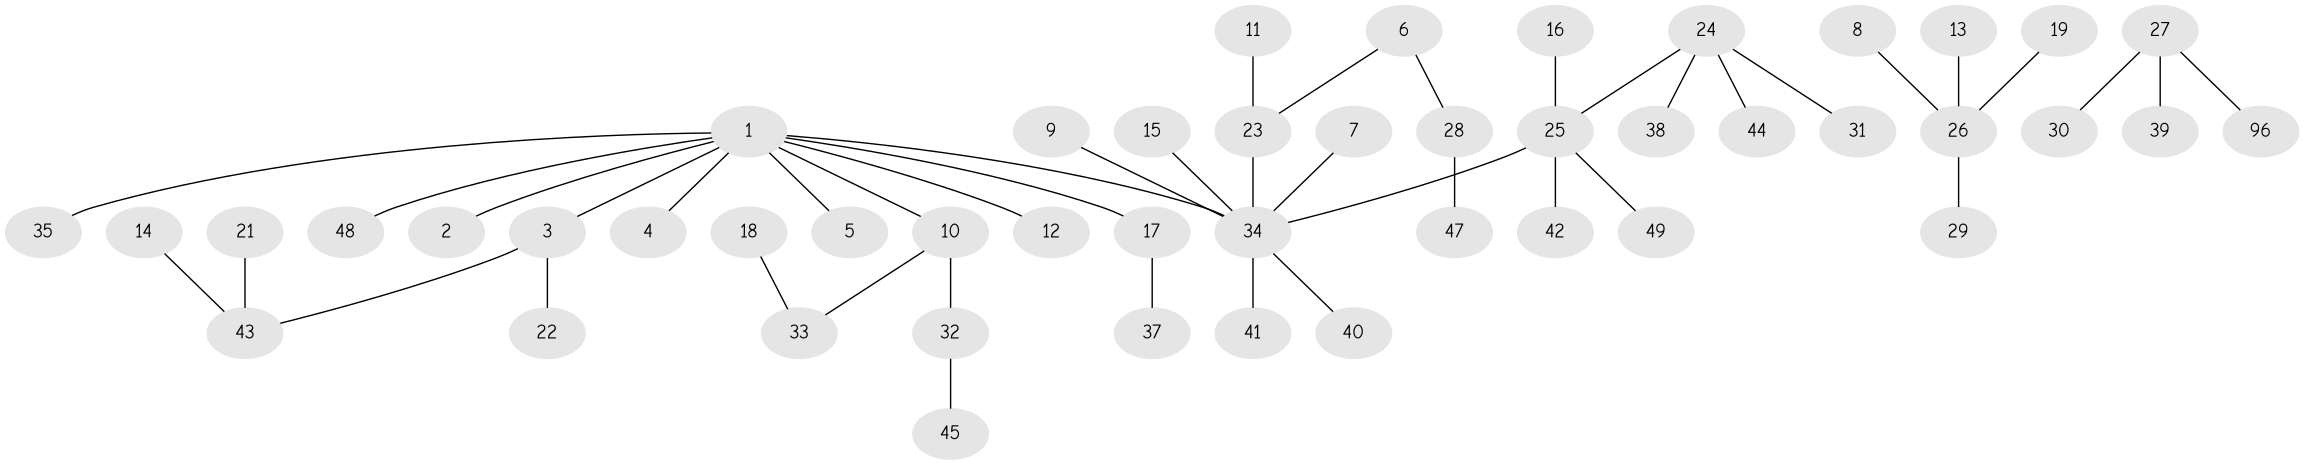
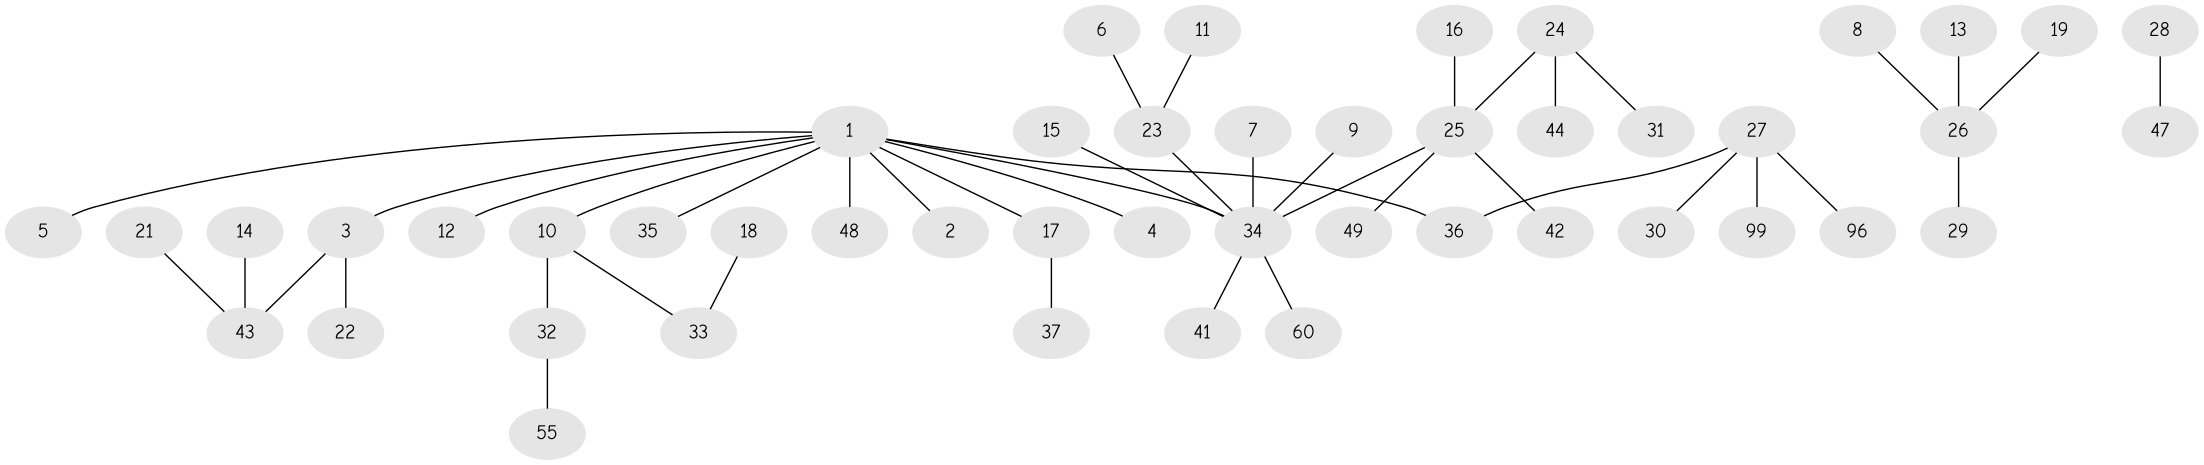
  graph {
    fontname="Comic Neue"
    node [color=gray90 fontname="Comic Neue" style=filled]
    edge [fontname="Comic Neue" weight=1.0]
    1
    2
    3
    4
    5
    10
    12
    17
    34
    35
+   36
    48
    43
    22
    32
    33
    37
    26
    29
-   40
+   40 [label=60]
    41
    6
    23
    28
    47
    7
    8
    9
-   45
+   45 [label=55]
    11
    13
    14
    15
    16
    25
    42
    49
    18
    19
    21
    24
    31
-   38
    44
    27
    30
-   39
+   39 [label=99]
    n48 [label=96]
    1 -- 2
    1 -- 3
    1 -- 4
    1 -- 5
    1 -- 10
    1 -- 12
    1 -- 17
    1 -- 34
    1 -- 35
+   1 -- 36
    1 -- 48
    3 -- 43
    3 -- 22
    10 -- 32
    10 -- 33
    17 -- 37
    34 -- 40
    34 -- 41
    32 -- 45
    26 -- 29
    6 -- 23
-   6 -- 28
    23 -- 34
    28 -- 47
    7 -- 34
    8 -- 26
    9 -- 34
    11 -- 23
    13 -- 26
    14 -- 43
    15 -- 34
    16 -- 25
    25 -- 34
    25 -- 42
    25 -- 49
    18 -- 33
    19 -- 26
    21 -- 43
    24 -- 25
    24 -- 31
-   24 -- 38
    24 -- 44
+   27 -- 36
    27 -- 30
    27 -- 39
    27 -- n48
  }
